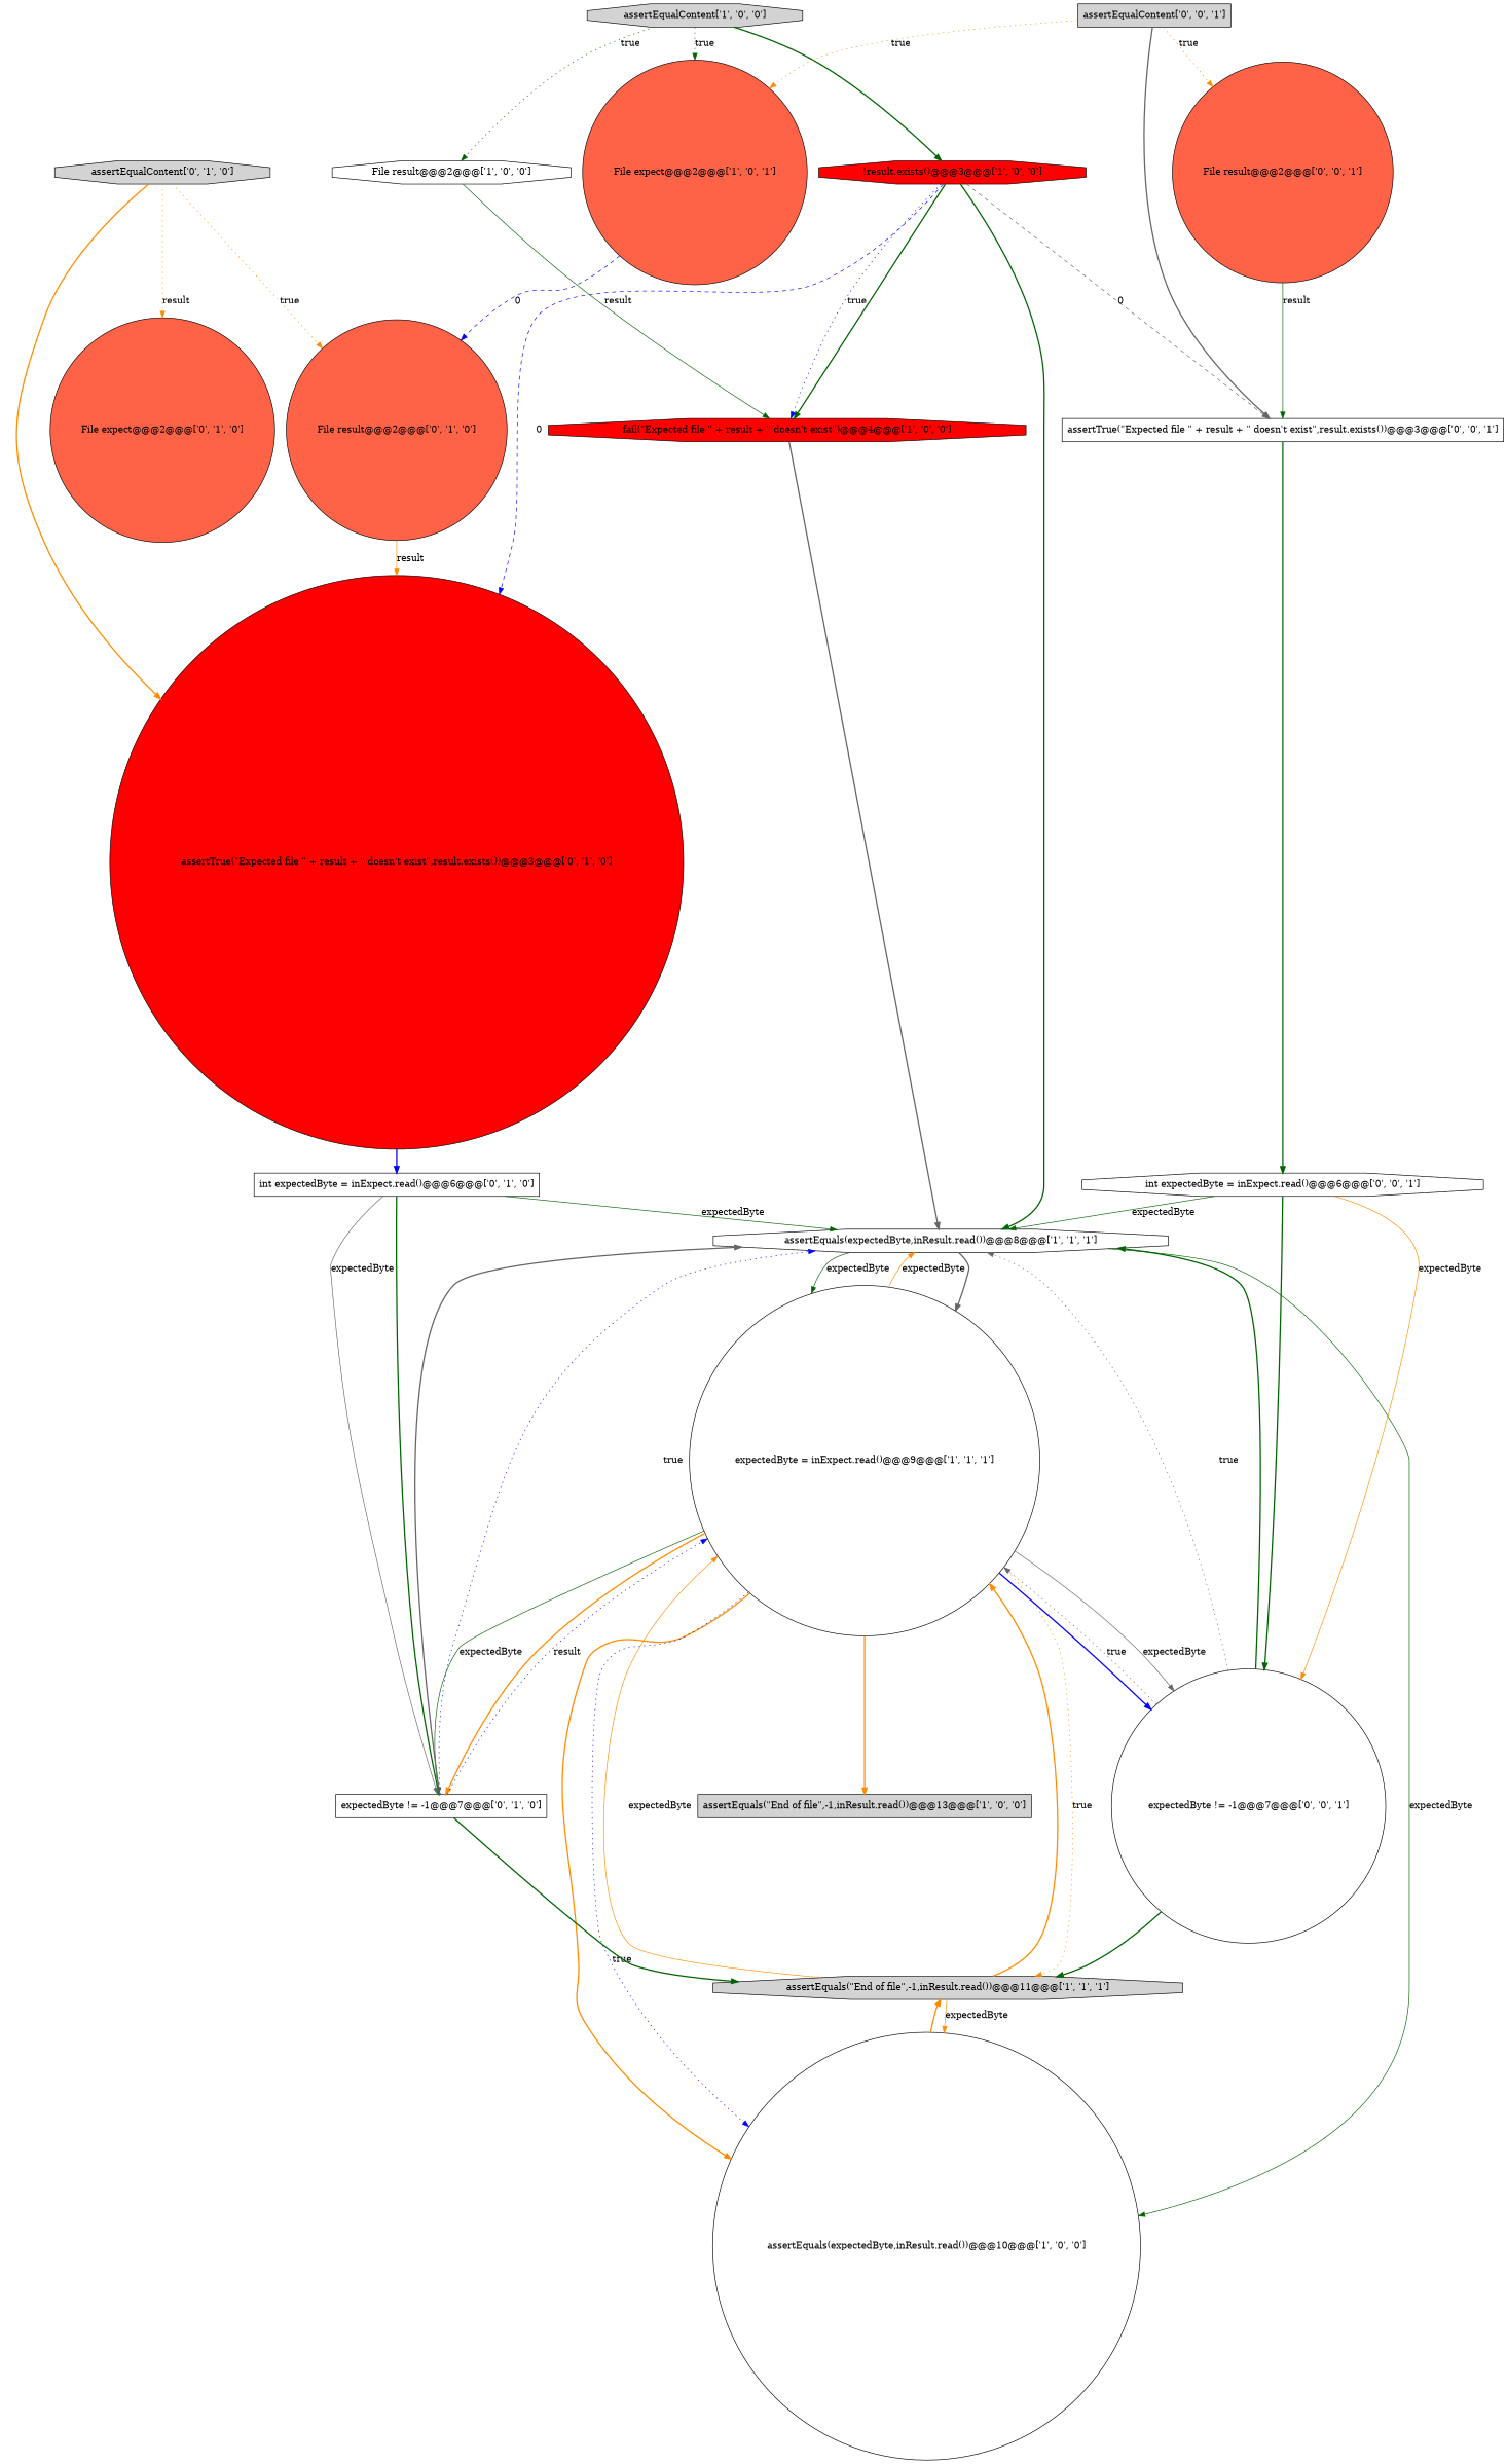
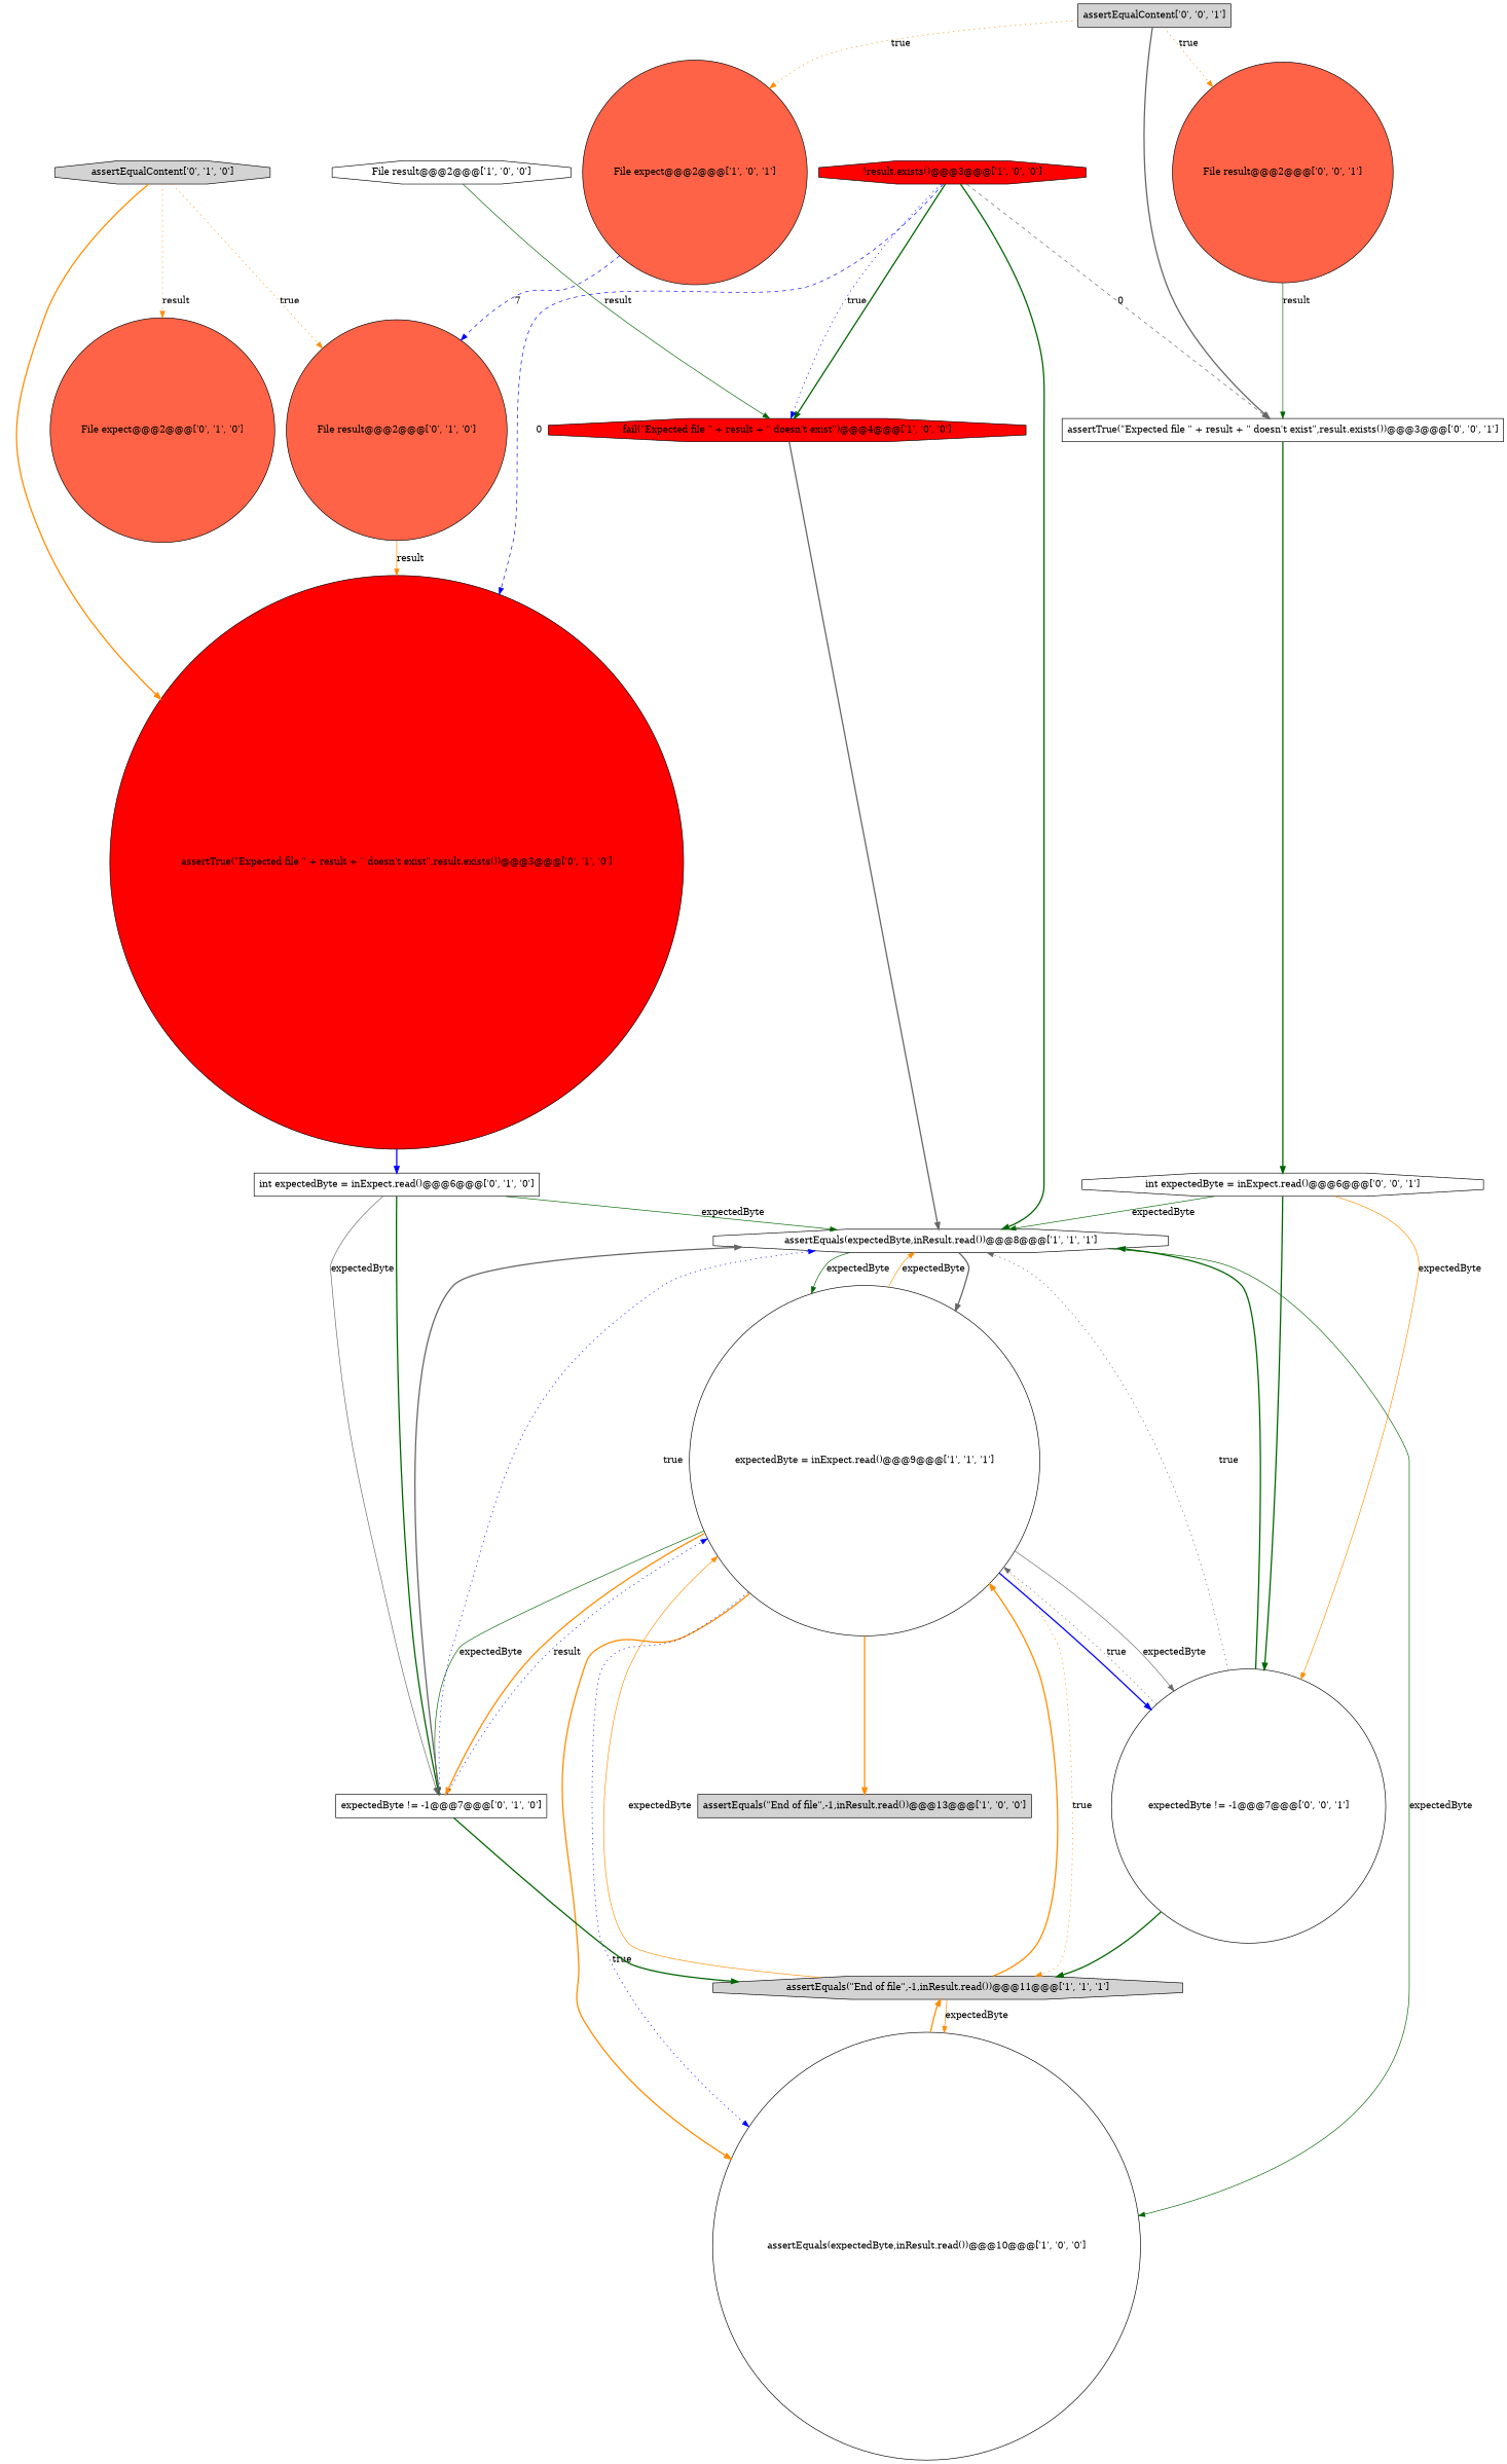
  digraph {
    node [fillcolor=white shape=octagon style=filled]
    edge [color=darkgreen style=bold]
    n1 [fillcolor=red label="!result.exists()@@@3@@@['1', '0', '0']"]
    n2 [label="assertEquals(expectedByte,inResult.read())@@@8@@@['1', '1', '1']"]
    n3 [fillcolor=red label="assertTrue(\"Expected file \" + result + \" doesn't exist\",result.exists())@@@3@@@['0', '1', '0']" shape=circle]
    n4 [fillcolor=red label="fail(\"Expected file \" + result + \" doesn't exist\")@@@4@@@['1', '0', '0']"]
    n5 [label="assertTrue(\"Expected file \" + result + \" doesn't exist\",result.exists())@@@3@@@['0', '0', '1']" shape=box]
    n6 [label="expectedByte = inExpect.read()@@@9@@@['1', '1', '1']" shape=circle]
    n7 [label="assertEquals(expectedByte,inResult.read())@@@10@@@['1', '0', '0']" shape=circle]
    n8 [label="int expectedByte = inExpect.read()@@@6@@@['0', '1', '0']" shape=box]
    n9 [label="int expectedByte = inExpect.read()@@@6@@@['0', '0', '1']"]
    n10 [fillcolor=tomato label="File expect@@@2@@@['1', '0', '1']" shape=circle]
    n11 [fillcolor=tomato label="File result@@@2@@@['0', '1', '0']" shape=circle]
    n12 [fillcolor=lightgray label="assertEquals(\"End of file\",-1,inResult.read())@@@13@@@['1', '0', '0']" shape=box]
    n13 [label="expectedByte != -1@@@7@@@['0', '1', '0']" shape=box]
    n14 [fillcolor=lightgray label="assertEquals(\"End of file\",-1,inResult.read())@@@11@@@['1', '1', '1']"]
    n15 [label="expectedByte != -1@@@7@@@['0', '0', '1']" shape=circle]
-   n16 [fillcolor=lightgray label="assertEqualContent['1', '0', '0']"]
    n17 [label="File result@@@2@@@['1', '0', '0']"]
    n18 [fillcolor=tomato label="File result@@@2@@@['0', '0', '1']" shape=circle]
    n19 [fillcolor=tomato label="File expect@@@2@@@['0', '1', '0']" shape=circle]
    n20 [fillcolor=lightgray label="assertEqualContent['0', '1', '0']"]
    n21 [fillcolor=lightgray label="assertEqualContent['0', '0', '1']" shape=box]
    n1 -> n2
    n1 -> n3 [color=blue label=0 style=dashed]
    n1 -> n4
    n1 -> n4 [color=blue label=true style=dotted]
    n1 -> n5 [color=gray40 label=0 style=dashed]
    n2 -> n6 [color=gray40]
    n2 -> n6 [label=expectedByte style=solid]
    n2 -> n7 [label=expectedByte style=solid]
    n3 -> n8 [color=blue]
    n4 -> n2 [color=gray40]
    n5 -> n9
    n6 -> n2 [color=darkorange label=expectedByte style=solid]
    n6 -> n7 [color=darkorange]
    n6 -> n7 [color=blue label=true style=dotted]
    n6 -> n12 [color=darkorange]
    n6 -> n13 [label=expectedByte style=solid]
    n6 -> n13 [color=darkorange]
    n6 -> n14 [color=darkorange label=true style=dotted]
    n6 -> n15 [color=gray40 label=expectedByte style=solid]
    n6 -> n15 [color=blue]
    n7 -> n14 [color=darkorange]
    n8 -> n2 [label=expectedByte style=solid]
    n8 -> n13
    n8 -> n13 [color=gray40 label=expectedByte style=solid]
    n9 -> n2 [label=expectedByte style=solid]
    n9 -> n15 [color=darkorange label=expectedByte style=solid]
    n9 -> n15
-   n10 -> n11 [color=blue label=0 style=dashed]
+   n10 -> n11 [color=blue label=7 style=dashed]
    n11 -> n3 [color=darkorange label=result style=solid]
    n13 -> n2 [color=blue label=true style=dotted]
    n13 -> n2 [color=gray40]
    n13 -> n6 [color=blue label=result style=dotted]
    n13 -> n14
    n14 -> n6 [color=darkorange label=expectedByte style=solid]
    n14 -> n6 [color=darkorange]
    n14 -> n7 [color=darkorange label=expectedByte style=solid]
    n15 -> n2 [color=gray40 label=true style=dotted]
    n15 -> n2
    n15 -> n6 [color=gray40 label=true style=dotted]
    n15 -> n14
-   n16 -> n1
-   n16 -> n10 [label=true style=dotted]
-   n16 -> n17 [label=true style=dotted]
    n17 -> n4 [label=result style=solid]
    n18 -> n5 [label=result style=solid]
    n20 -> n3 [color=darkorange]
    n20 -> n11 [color=darkorange label=true style=dotted]
    n20 -> n19 [color=darkorange label=result style=dotted]
    n21 -> n5 [color=gray40]
    n21 -> n10 [color=darkorange label=true style=dotted]
    n21 -> n18 [color=darkorange label=true style=dotted]
  }
